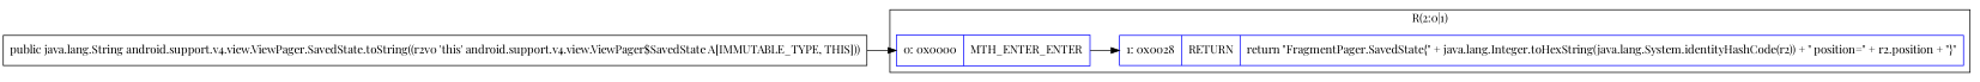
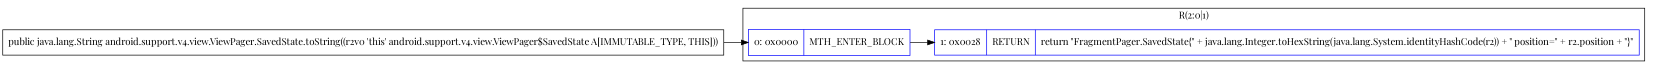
  digraph {
    rankdir=LR
    fontname="Playfair Display"
    node [color=blue shape=record fontname="Playfair Display"]
    edge [fontname="Playfair Display"]
-   n1 [label="{0\:\ 0x0000|MTH_ENTER_ENTER\l}"]
+   n1 [label="{0\:\ 0x0000|MTH_ENTER_BLOCK\l}"]
    n2 [label="{1\:\ 0x0028|RETURN\l|return \"FragmentPager.SavedState\{\" + java.lang.Integer.toHexString(java.lang.System.identityHashCode(r2)) + \" position=\" + r2.position + \"\}\"\l}"]
    n3 [label="{public java.lang.String android.support.v4.view.ViewPager.SavedState.toString((r2v0 'this' android.support.v4.view.ViewPager$SavedState A[IMMUTABLE_TYPE, THIS])) }" color=""]
    subgraph cluster_1 {
      label="R(2:0|1)"
      n1
      n2
    }
    n1 -> n2
    n3 -> n1
  }
